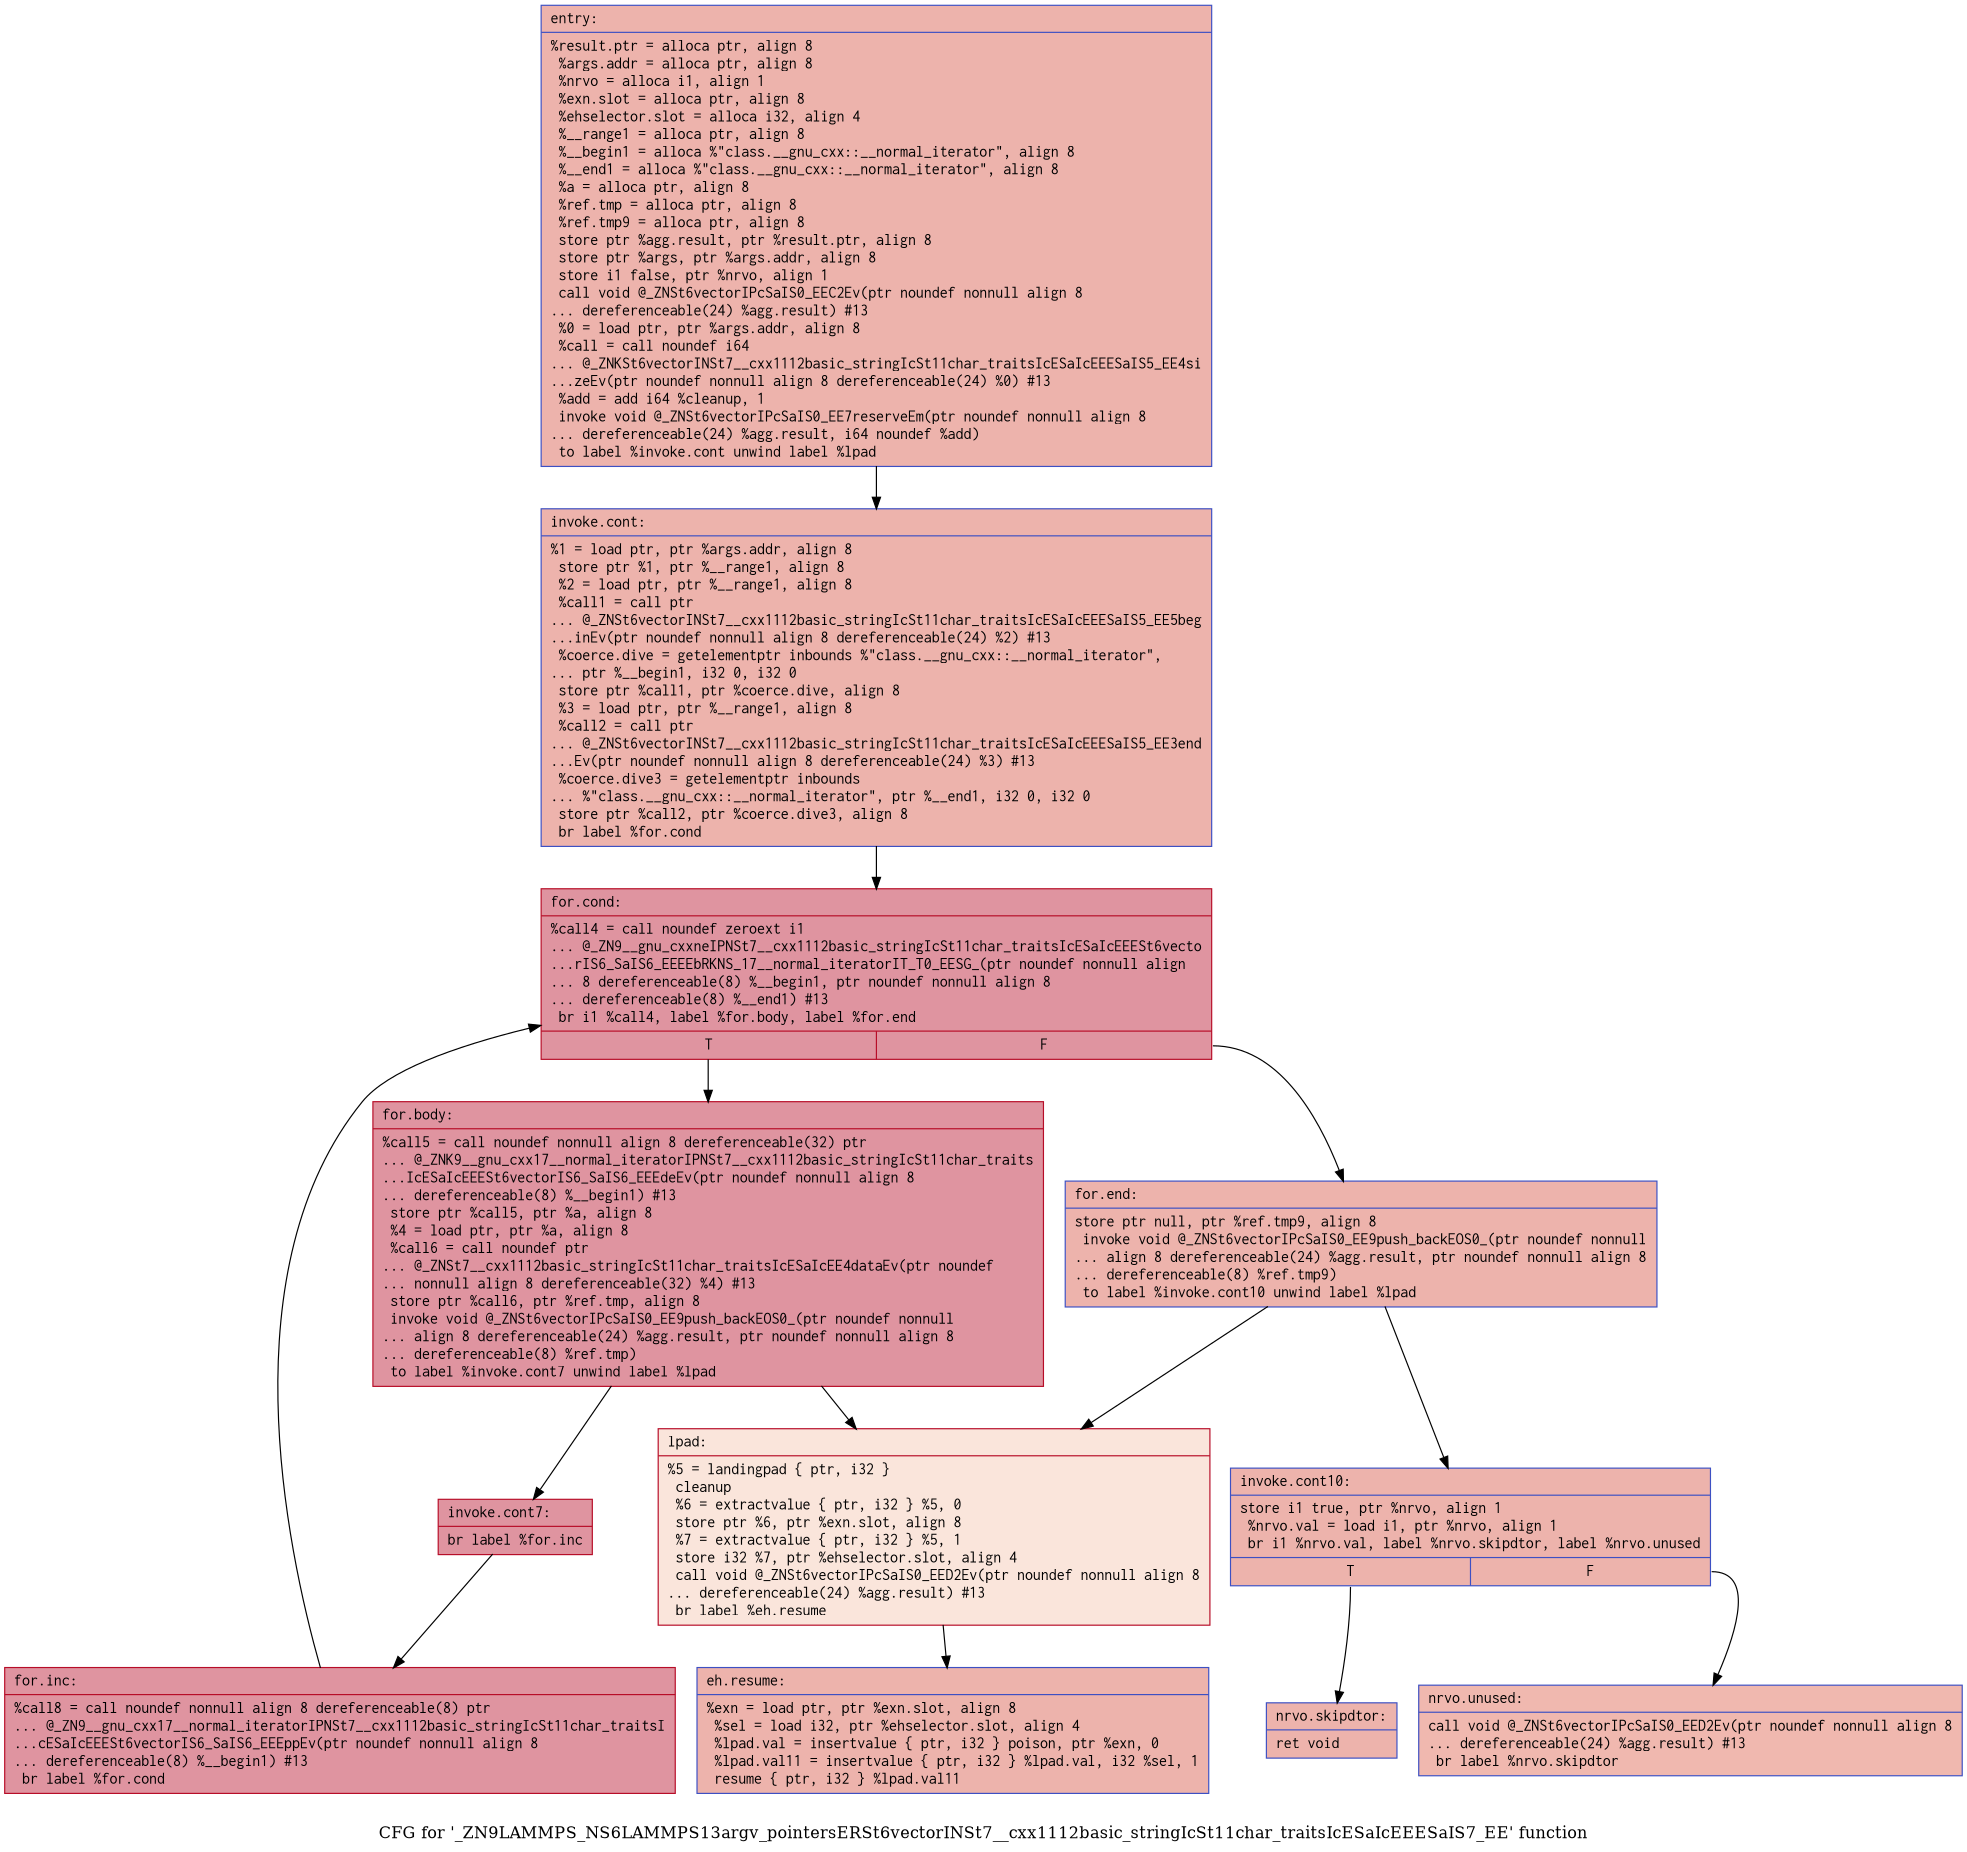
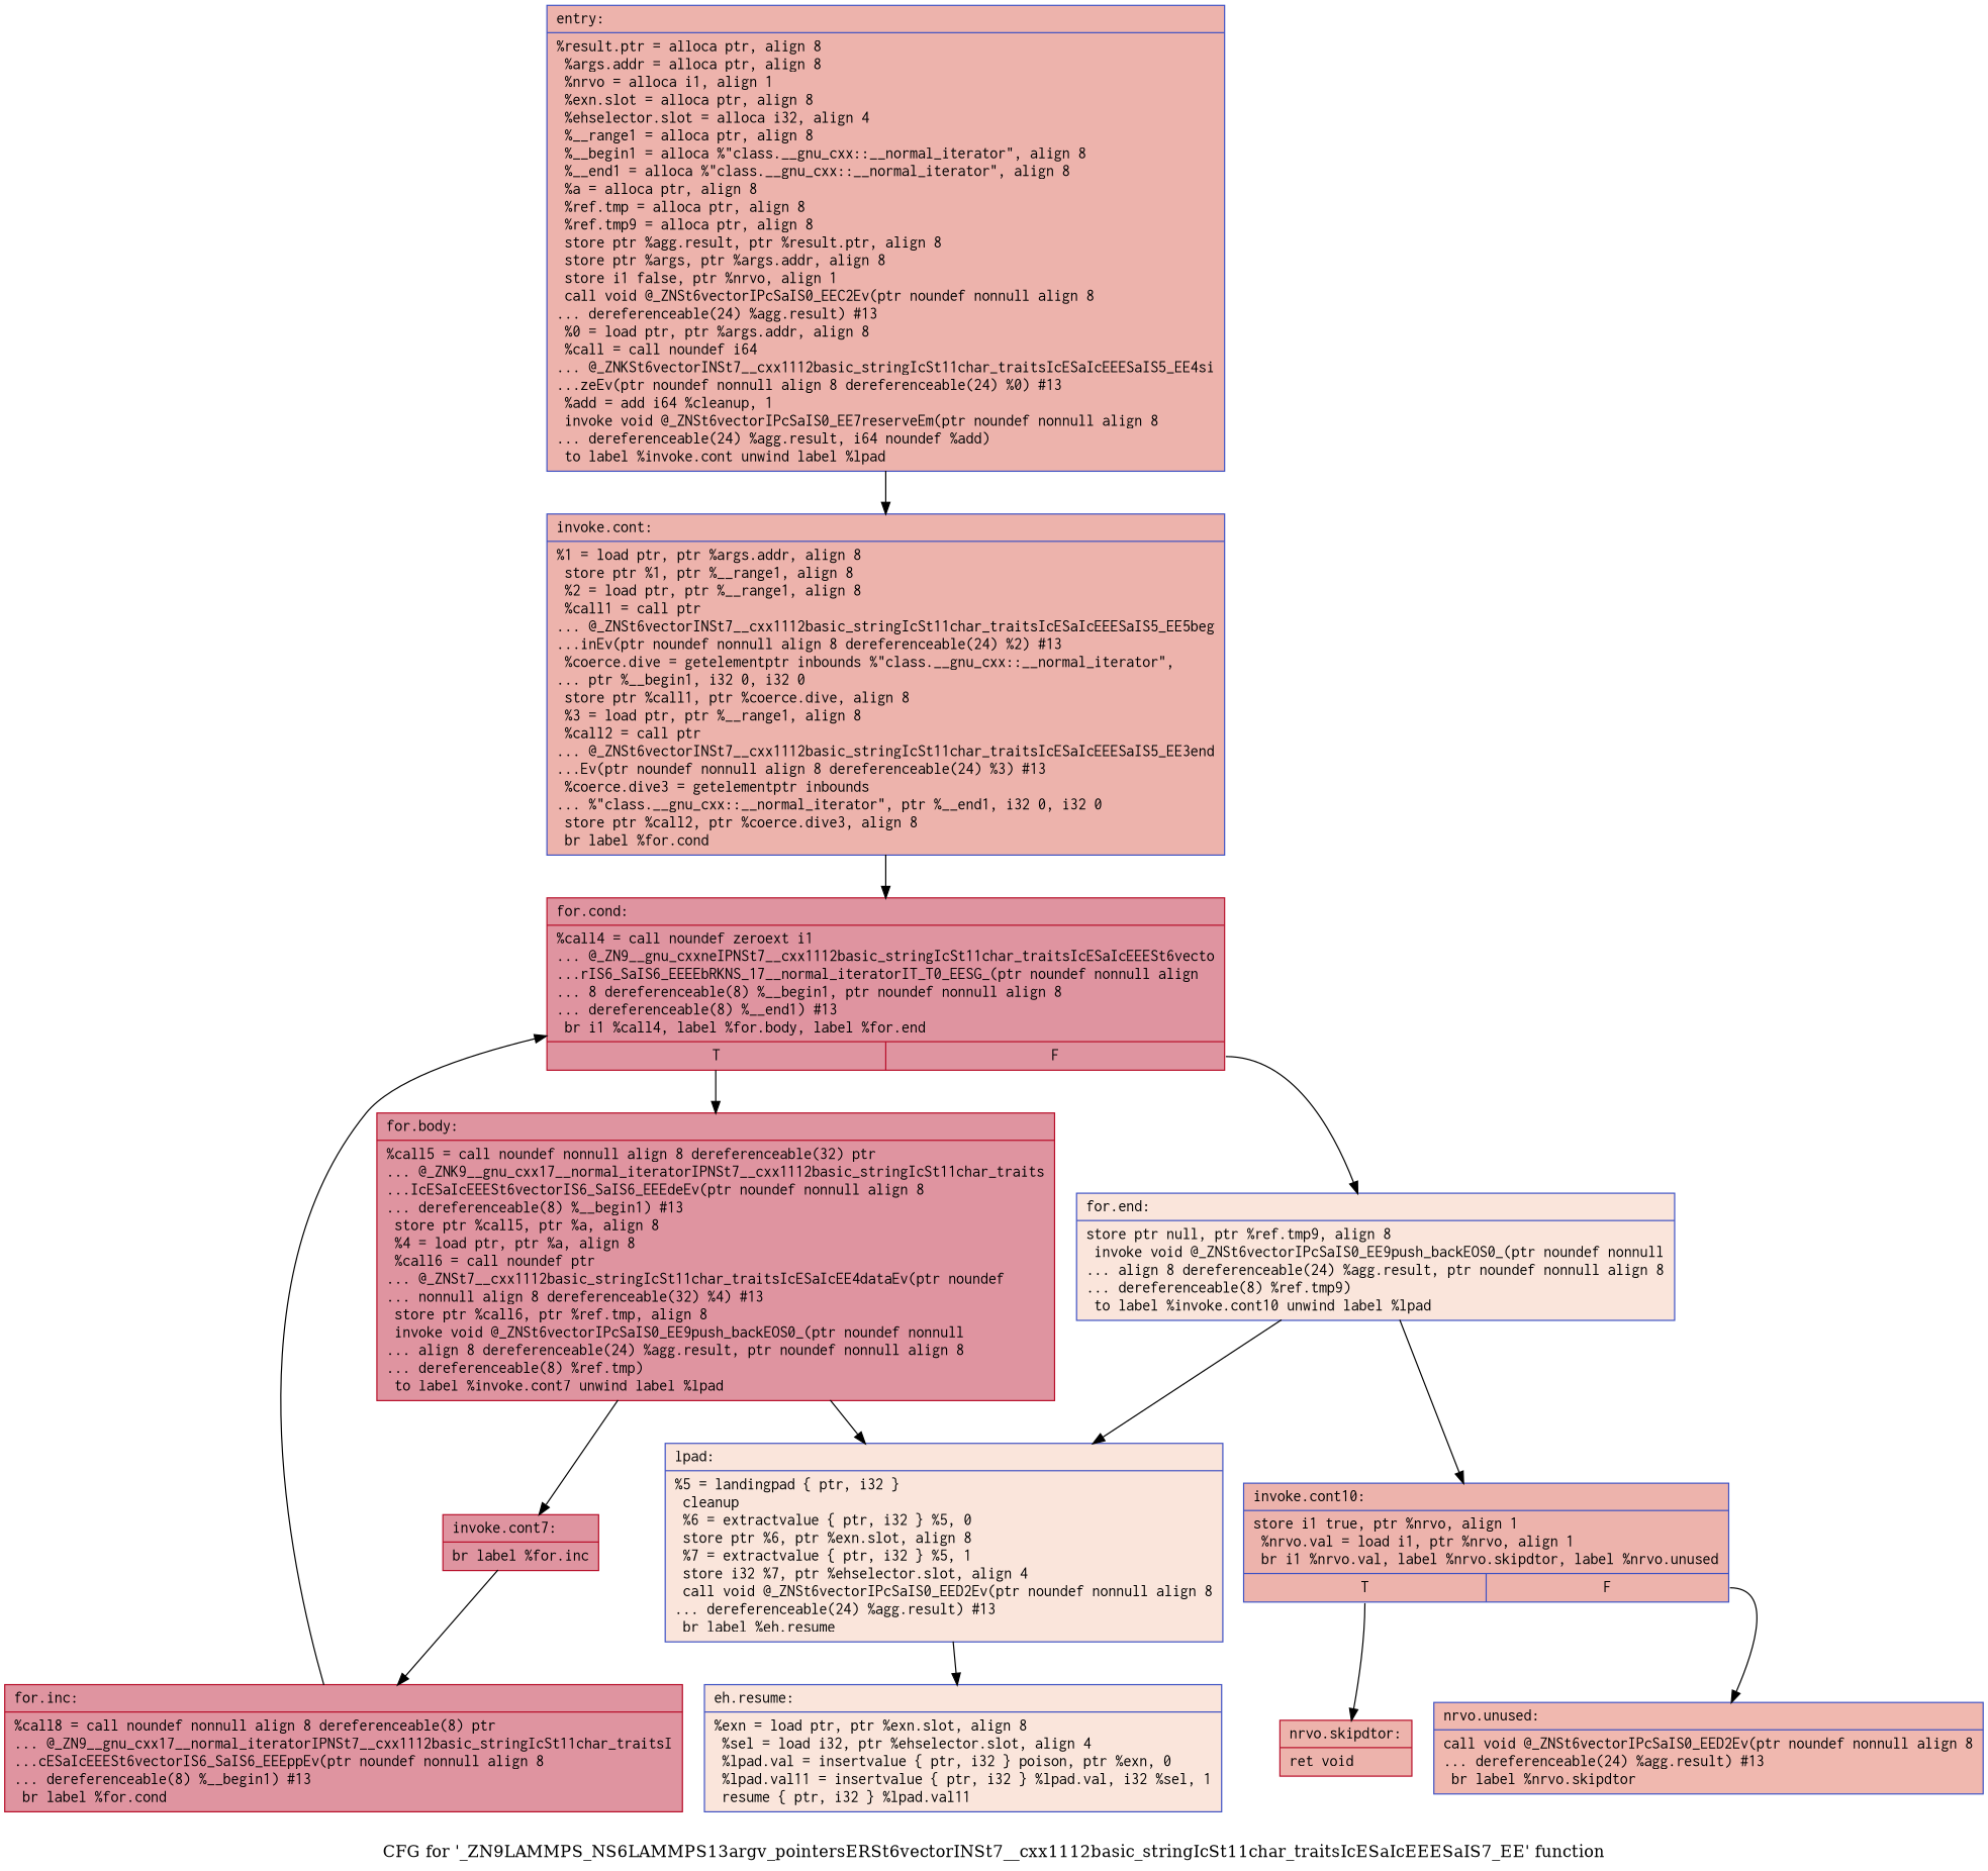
  digraph {
    label="CFG for '_ZN9LAMMPS_NS6LAMMPS13argv_pointersERSt6vectorINSt7__cxx1112basic_stringIcSt11char_traitsIcESaIcEEESaIS7_EE' function"
    node [color="#3d50c3ff" fillcolor="#d6524470" fontname=Courier shape=record style=filled]
    n1 [label="{entry:\l|  %result.ptr = alloca ptr, align 8\l  %args.addr = alloca ptr, align 8\l  %nrvo = alloca i1, align 1\l  %exn.slot = alloca ptr, align 8\l  %ehselector.slot = alloca i32, align 4\l  %__range1 = alloca ptr, align 8\l  %__begin1 = alloca %\"class.__gnu_cxx::__normal_iterator\", align 8\l  %__end1 = alloca %\"class.__gnu_cxx::__normal_iterator\", align 8\l  %a = alloca ptr, align 8\l  %ref.tmp = alloca ptr, align 8\l  %ref.tmp9 = alloca ptr, align 8\l  store ptr %agg.result, ptr %result.ptr, align 8\l  store ptr %args, ptr %args.addr, align 8\l  store i1 false, ptr %nrvo, align 1\l  call void @_ZNSt6vectorIPcSaIS0_EEC2Ev(ptr noundef nonnull align 8\l... dereferenceable(24) %agg.result) #13\l  %0 = load ptr, ptr %args.addr, align 8\l  %call = call noundef i64\l... @_ZNKSt6vectorINSt7__cxx1112basic_stringIcSt11char_traitsIcESaIcEEESaIS5_EE4si\l...zeEv(ptr noundef nonnull align 8 dereferenceable(24) %0) #13\l  %add = add i64 %cleanup, 1\l  invoke void @_ZNSt6vectorIPcSaIS0_EE7reserveEm(ptr noundef nonnull align 8\l... dereferenceable(24) %agg.result, i64 noundef %add)\l          to label %invoke.cont unwind label %lpad\l}"]
    n2 [label="{invoke.cont:\l|  %1 = load ptr, ptr %args.addr, align 8\l  store ptr %1, ptr %__range1, align 8\l  %2 = load ptr, ptr %__range1, align 8\l  %call1 = call ptr\l... @_ZNSt6vectorINSt7__cxx1112basic_stringIcSt11char_traitsIcESaIcEEESaIS5_EE5beg\l...inEv(ptr noundef nonnull align 8 dereferenceable(24) %2) #13\l  %coerce.dive = getelementptr inbounds %\"class.__gnu_cxx::__normal_iterator\",\l... ptr %__begin1, i32 0, i32 0\l  store ptr %call1, ptr %coerce.dive, align 8\l  %3 = load ptr, ptr %__range1, align 8\l  %call2 = call ptr\l... @_ZNSt6vectorINSt7__cxx1112basic_stringIcSt11char_traitsIcESaIcEEESaIS5_EE3end\l...Ev(ptr noundef nonnull align 8 dereferenceable(24) %3) #13\l  %coerce.dive3 = getelementptr inbounds\l... %\"class.__gnu_cxx::__normal_iterator\", ptr %__end1, i32 0, i32 0\l  store ptr %call2, ptr %coerce.dive3, align 8\l  br label %for.cond\l}"]
    n3 [color="#b70d28ff" fillcolor="#b70d2870" label="{for.cond:\l|  %call4 = call noundef zeroext i1\l... @_ZN9__gnu_cxxneIPNSt7__cxx1112basic_stringIcSt11char_traitsIcESaIcEEESt6vecto\l...rIS6_SaIS6_EEEEbRKNS_17__normal_iteratorIT_T0_EESG_(ptr noundef nonnull align\l... 8 dereferenceable(8) %__begin1, ptr noundef nonnull align 8\l... dereferenceable(8) %__end1) #13\l  br i1 %call4, label %for.body, label %for.end\l|{<s0>T|<s1>F}}"]
-   n4 [color="#b70d28ff" fillcolor="#f4c5ad70" label="{lpad:\l|  %5 = landingpad \{ ptr, i32 \}\l          cleanup\l  %6 = extractvalue \{ ptr, i32 \} %5, 0\l  store ptr %6, ptr %exn.slot, align 8\l  %7 = extractvalue \{ ptr, i32 \} %5, 1\l  store i32 %7, ptr %ehselector.slot, align 4\l  call void @_ZNSt6vectorIPcSaIS0_EED2Ev(ptr noundef nonnull align 8\l... dereferenceable(24) %agg.result) #13\l  br label %eh.resume\l}"]
-   n5 [label="{eh.resume:\l|  %exn = load ptr, ptr %exn.slot, align 8\l  %sel = load i32, ptr %ehselector.slot, align 4\l  %lpad.val = insertvalue \{ ptr, i32 \} poison, ptr %exn, 0\l  %lpad.val11 = insertvalue \{ ptr, i32 \} %lpad.val, i32 %sel, 1\l  resume \{ ptr, i32 \} %lpad.val11\l}"]
+   n4 [fillcolor="#f4c5ad70" label="{lpad:\l|  %5 = landingpad \{ ptr, i32 \}\l          cleanup\l  %6 = extractvalue \{ ptr, i32 \} %5, 0\l  store ptr %6, ptr %exn.slot, align 8\l  %7 = extractvalue \{ ptr, i32 \} %5, 1\l  store i32 %7, ptr %ehselector.slot, align 4\l  call void @_ZNSt6vectorIPcSaIS0_EED2Ev(ptr noundef nonnull align 8\l... dereferenceable(24) %agg.result) #13\l  br label %eh.resume\l}"]
+   n5 [fillcolor="#f4c5ad70" label="{eh.resume:\l|  %exn = load ptr, ptr %exn.slot, align 8\l  %sel = load i32, ptr %ehselector.slot, align 4\l  %lpad.val = insertvalue \{ ptr, i32 \} poison, ptr %exn, 0\l  %lpad.val11 = insertvalue \{ ptr, i32 \} %lpad.val, i32 %sel, 1\l  resume \{ ptr, i32 \} %lpad.val11\l}"]
    n6 [color="#b70d28ff" fillcolor="#b70d2870" label="{for.body:\l|  %call5 = call noundef nonnull align 8 dereferenceable(32) ptr\l... @_ZNK9__gnu_cxx17__normal_iteratorIPNSt7__cxx1112basic_stringIcSt11char_traits\l...IcESaIcEEESt6vectorIS6_SaIS6_EEEdeEv(ptr noundef nonnull align 8\l... dereferenceable(8) %__begin1) #13\l  store ptr %call5, ptr %a, align 8\l  %4 = load ptr, ptr %a, align 8\l  %call6 = call noundef ptr\l... @_ZNSt7__cxx1112basic_stringIcSt11char_traitsIcESaIcEE4dataEv(ptr noundef\l... nonnull align 8 dereferenceable(32) %4) #13\l  store ptr %call6, ptr %ref.tmp, align 8\l  invoke void @_ZNSt6vectorIPcSaIS0_EE9push_backEOS0_(ptr noundef nonnull\l... align 8 dereferenceable(24) %agg.result, ptr noundef nonnull align 8\l... dereferenceable(8) %ref.tmp)\l          to label %invoke.cont7 unwind label %lpad\l}"]
-   n7 [label="{for.end:\l|  store ptr null, ptr %ref.tmp9, align 8\l  invoke void @_ZNSt6vectorIPcSaIS0_EE9push_backEOS0_(ptr noundef nonnull\l... align 8 dereferenceable(24) %agg.result, ptr noundef nonnull align 8\l... dereferenceable(8) %ref.tmp9)\l          to label %invoke.cont10 unwind label %lpad\l}"]
+   n7 [fillcolor="#f4c5ad70" label="{for.end:\l|  store ptr null, ptr %ref.tmp9, align 8\l  invoke void @_ZNSt6vectorIPcSaIS0_EE9push_backEOS0_(ptr noundef nonnull\l... align 8 dereferenceable(24) %agg.result, ptr noundef nonnull align 8\l... dereferenceable(8) %ref.tmp9)\l          to label %invoke.cont10 unwind label %lpad\l}"]
    n8 [color="#b70d28ff" fillcolor="#b70d2870" label="{invoke.cont7:\l|  br label %for.inc\l}"]
    n9 [label="{invoke.cont10:\l|  store i1 true, ptr %nrvo, align 1\l  %nrvo.val = load i1, ptr %nrvo, align 1\l  br i1 %nrvo.val, label %nrvo.skipdtor, label %nrvo.unused\l|{<s0>T|<s1>F}}"]
    n10 [color="#b70d28ff" fillcolor="#b70d2870" label="{for.inc:\l|  %call8 = call noundef nonnull align 8 dereferenceable(8) ptr\l... @_ZN9__gnu_cxx17__normal_iteratorIPNSt7__cxx1112basic_stringIcSt11char_traitsI\l...cESaIcEEESt6vectorIS6_SaIS6_EEEppEv(ptr noundef nonnull align 8\l... dereferenceable(8) %__begin1) #13\l  br label %for.cond\l}"]
-   n11 [label="{nrvo.skipdtor:\l|  ret void\l}"]
+   n11 [color="#b70d28ff" label="{nrvo.skipdtor:\l|  ret void\l}"]
    n12 [fillcolor="#dc5d4a70" label="{nrvo.unused:\l|  call void @_ZNSt6vectorIPcSaIS0_EED2Ev(ptr noundef nonnull align 8\l... dereferenceable(24) %agg.result) #13\l  br label %nrvo.skipdtor\l}"]
    n1 -> n2
    n2 -> n3
    n3 -> n6 [tailport=s0]
    n3 -> n7 [tailport=s1]
    n4 -> n5
    n6 -> n4
    n6 -> n8
    n7 -> n4
    n7 -> n9
    n8 -> n10
    n9 -> n11 [tailport=s0]
    n9 -> n12 [tailport=s1]
    n10 -> n3
  }
